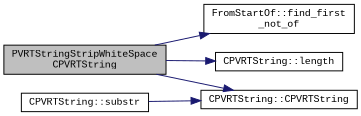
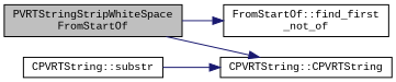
  digraph {
    fontname="Liberation Mono"
    rankdir=LR
    node [color=black fillcolor=white fontname="Liberation Mono" fontsize=10 shape=record style=filled]
    edge [color=midnightblue fontname="Liberation Mono" fontsize=10 labelfontname=Helvetica labelfontsize=10 style=solid]
-   n1 [fillcolor=grey75 fontcolor=black height=0.2 label="PVRTStringStripWhiteSpace\lCPVRTString" width=0.4]
+   n1 [fillcolor=grey75 fontcolor=black height=0.2 label="PVRTStringStripWhiteSpace\lFromStartOf" width=0.4]
    n2 [height=0.2 label="FromStartOf::find_first\l_not_of" width=0.4]
-   n3 [height=0.2 label="CPVRTString::length" width=0.4]
    n4 [height=0.2 label="CPVRTString::CPVRTString" width=0.4]
    n5 [height=0.2 label="CPVRTString::substr" width=0.4]
    n1 -> n2
-   n1 -> n3
    n1 -> n4
    n5 -> n4
  }
